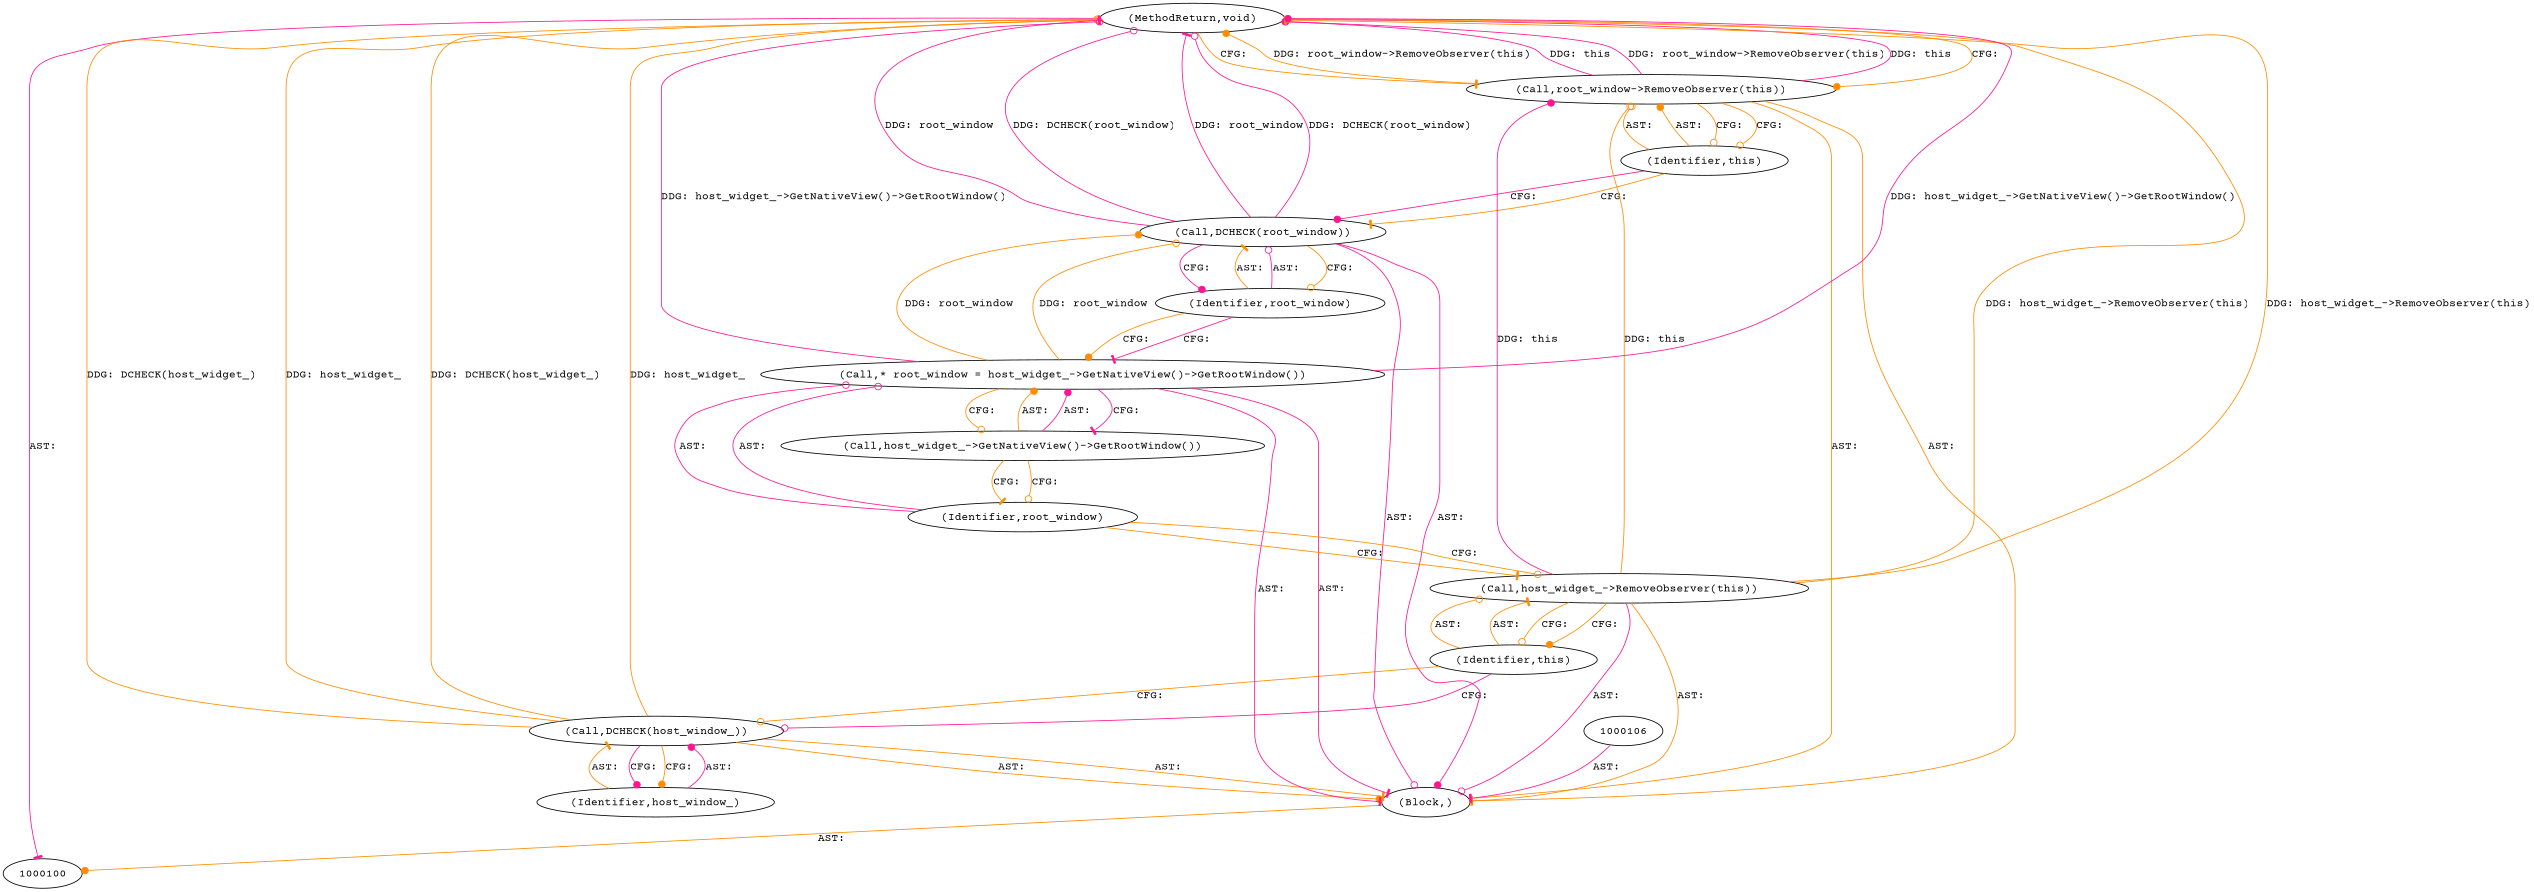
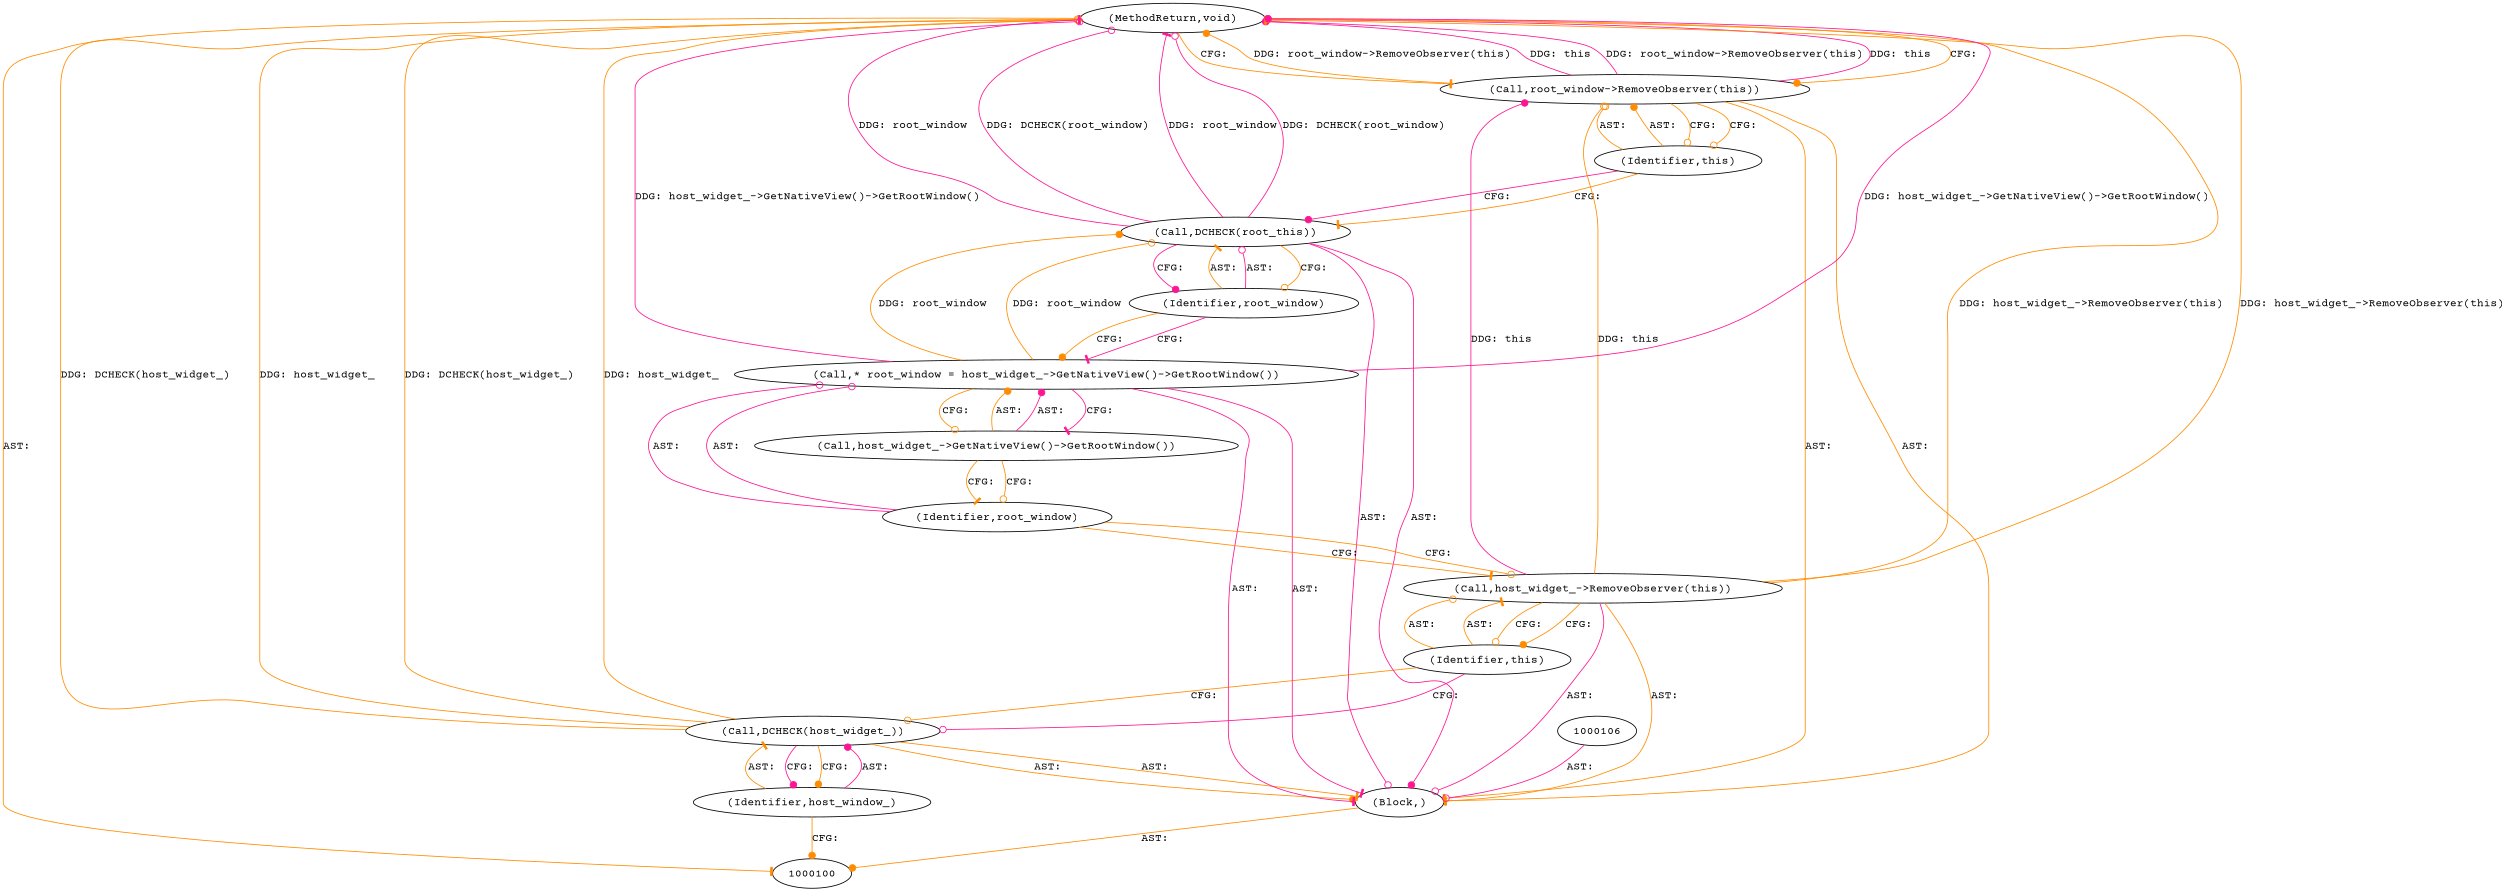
  digraph {
    fontname="Courier Prime"
    node [fontname="Courier Prime"]
    edge [arrowhead=odot color=darkorange fontname="Courier Prime"]
    n1 [label="(MethodReturn,void)"]
    n2 [label="(Call,root_window->RemoveObserver(this))"]
    1000100
    n4 [label="(Block,)"]
    n5 [label="(Identifier,this)"]
-   n6 [label="(Call,DCHECK(host_window_))"]
+   n6 [label="(Call,DCHECK(host_widget_))"]
    n7 [label="(Identifier,host_window_)"]
    n8 [label="(Call,host_widget_->RemoveObserver(this))"]
    n9 [label="(Identifier,this)"]
    n10 [label="(Call,* root_window = host_widget_->GetNativeView()->GetRootWindow())"]
    n11 [label="(Call,host_widget_->GetNativeView()->GetRootWindow())"]
-   n12 [label="(Call,DCHECK(root_window))"]
+   n12 [label="(Call,DCHECK(root_this))"]
    n13 [label="(Identifier,root_window)"]
    n14 [label="(Identifier,root_window)"]
    1000106
    n1 -> n2 [arrowhead=dot label="CFG: "]
    n1 -> n2 [arrowhead=tee label="CFG: "]
-   n1 -> 1000100 [arrowhead=tee color=deeppink label="AST: "]
+   n1 -> 1000100 [arrowhead=tee label="AST: "]
    n2 -> n1 [arrowhead=dot label="DDG: root_window->RemoveObserver(this)"]
    n2 -> n1 [color=deeppink label="DDG: this"]
    n2 -> n1 [arrowhead=dot color=deeppink label="DDG: root_window->RemoveObserver(this)"]
    n2 -> n1 [arrowhead=dot color=deeppink label="DDG: this"]
    n2 -> n4 [arrowhead=tee label="AST: "]
    n2 -> n4 [arrowhead=tee label="AST: "]
    n2 -> n5 [label="CFG: "]
    n2 -> n5 [label="CFG: "]
    n4 -> 1000100 [arrowhead=dot label="AST: "]
    n5 -> n2 [label="AST: "]
    n5 -> n2 [arrowhead=dot label="AST: "]
    n5 -> n12 [arrowhead=dot color=deeppink label="CFG: "]
    n5 -> n12 [arrowhead=tee label="CFG: "]
    n6 -> n1 [label="DDG: host_widget_"]
    n6 -> n1 [arrowhead=tee label="DDG: DCHECK(host_widget_)"]
    n6 -> n1 [label="DDG: host_widget_"]
    n6 -> n1 [arrowhead=tee label="DDG: DCHECK(host_widget_)"]
    n6 -> n4 [arrowhead=tee label="AST: "]
    n6 -> n4 [arrowhead=dot label="AST: "]
    n6 -> n7 [arrowhead=dot color=deeppink label="CFG: "]
    n6 -> n7 [arrowhead=dot label="CFG: "]
+   n7 -> 1000100 [arrowhead=dot label="CFG: "]
    n7 -> n6 [arrowhead=dot color=deeppink label="AST: "]
    n7 -> n6 [arrowhead=tee label="AST: "]
    n8 -> n1 [label="DDG: host_widget_->RemoveObserver(this)"]
    n8 -> n1 [arrowhead=tee label="DDG: host_widget_->RemoveObserver(this)"]
    n8 -> n2 [arrowhead=dot color=deeppink label="DDG: this"]
    n8 -> n2 [label="DDG: this"]
    n8 -> n4 [color=deeppink label="AST: "]
    n8 -> n4 [arrowhead=tee label="AST: "]
    n8 -> n9 [label="CFG: "]
    n8 -> n9 [arrowhead=dot label="CFG: "]
    n9 -> n6 [color=deeppink label="CFG: "]
    n9 -> n6 [label="CFG: "]
    n9 -> n8 [label="AST: "]
    n9 -> n8 [arrowhead=tee label="AST: "]
    n10 -> n1 [arrowhead=dot color=deeppink label="DDG: host_widget_->GetNativeView()->GetRootWindow()"]
    n10 -> n1 [color=deeppink label="DDG: host_widget_->GetNativeView()->GetRootWindow()"]
    n10 -> n4 [arrowhead=tee color=deeppink label="AST: "]
    n10 -> n4 [arrowhead=tee color=deeppink label="AST: "]
    n10 -> n11 [arrowhead=tee color=deeppink label="CFG: "]
    n10 -> n11 [label="CFG: "]
    n10 -> n12 [arrowhead=dot label="DDG: root_window"]
    n10 -> n12 [label="DDG: root_window"]
    n11 -> n10 [arrowhead=dot label="AST: "]
    n11 -> n10 [arrowhead=dot color=deeppink label="AST: "]
    n11 -> n13 [label="CFG: "]
    n11 -> n13 [arrowhead=tee label="CFG: "]
    n12 -> n1 [arrowhead=tee color=deeppink label="DDG: root_window"]
    n12 -> n1 [color=deeppink label="DDG: DCHECK(root_window)"]
    n12 -> n1 [arrowhead=tee color=deeppink label="DDG: root_window"]
    n12 -> n1 [color=deeppink label="DDG: DCHECK(root_window)"]
    n12 -> n4 [color=deeppink label="AST: "]
    n12 -> n4 [arrowhead=dot color=deeppink label="AST: "]
    n12 -> n14 [label="CFG: "]
    n12 -> n14 [arrowhead=dot color=deeppink label="CFG: "]
    n13 -> n8 [arrowhead=tee label="CFG: "]
    n13 -> n8 [label="CFG: "]
    n13 -> n10 [color=deeppink label="AST: "]
    n13 -> n10 [color=deeppink label="AST: "]
    n14 -> n10 [arrowhead=tee color=deeppink label="CFG: "]
    n14 -> n10 [arrowhead=dot label="CFG: "]
    n14 -> n12 [arrowhead=tee label="AST: "]
    n14 -> n12 [color=deeppink label="AST: "]
-   1000106 -> n4 [arrowhead=tee color=deeppink label="AST: "]
+   1000106 -> n4 [color=deeppink label="AST: "]
  }
